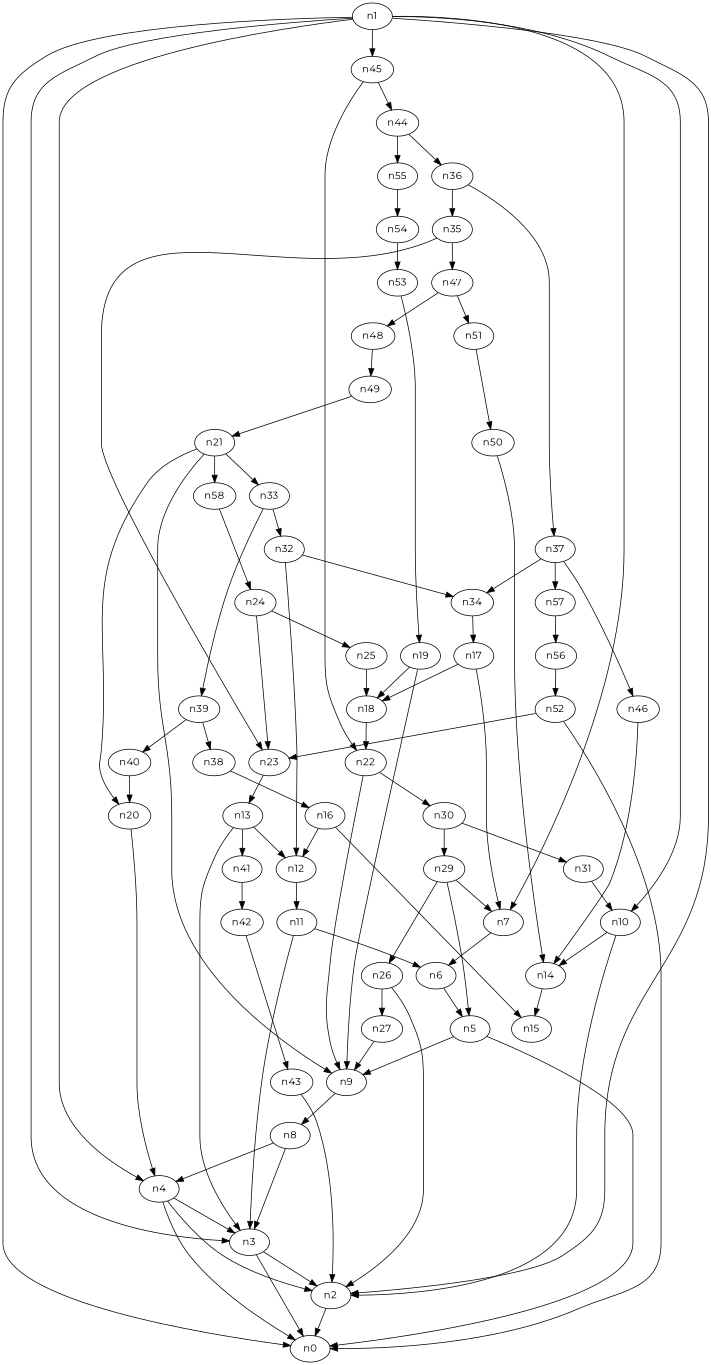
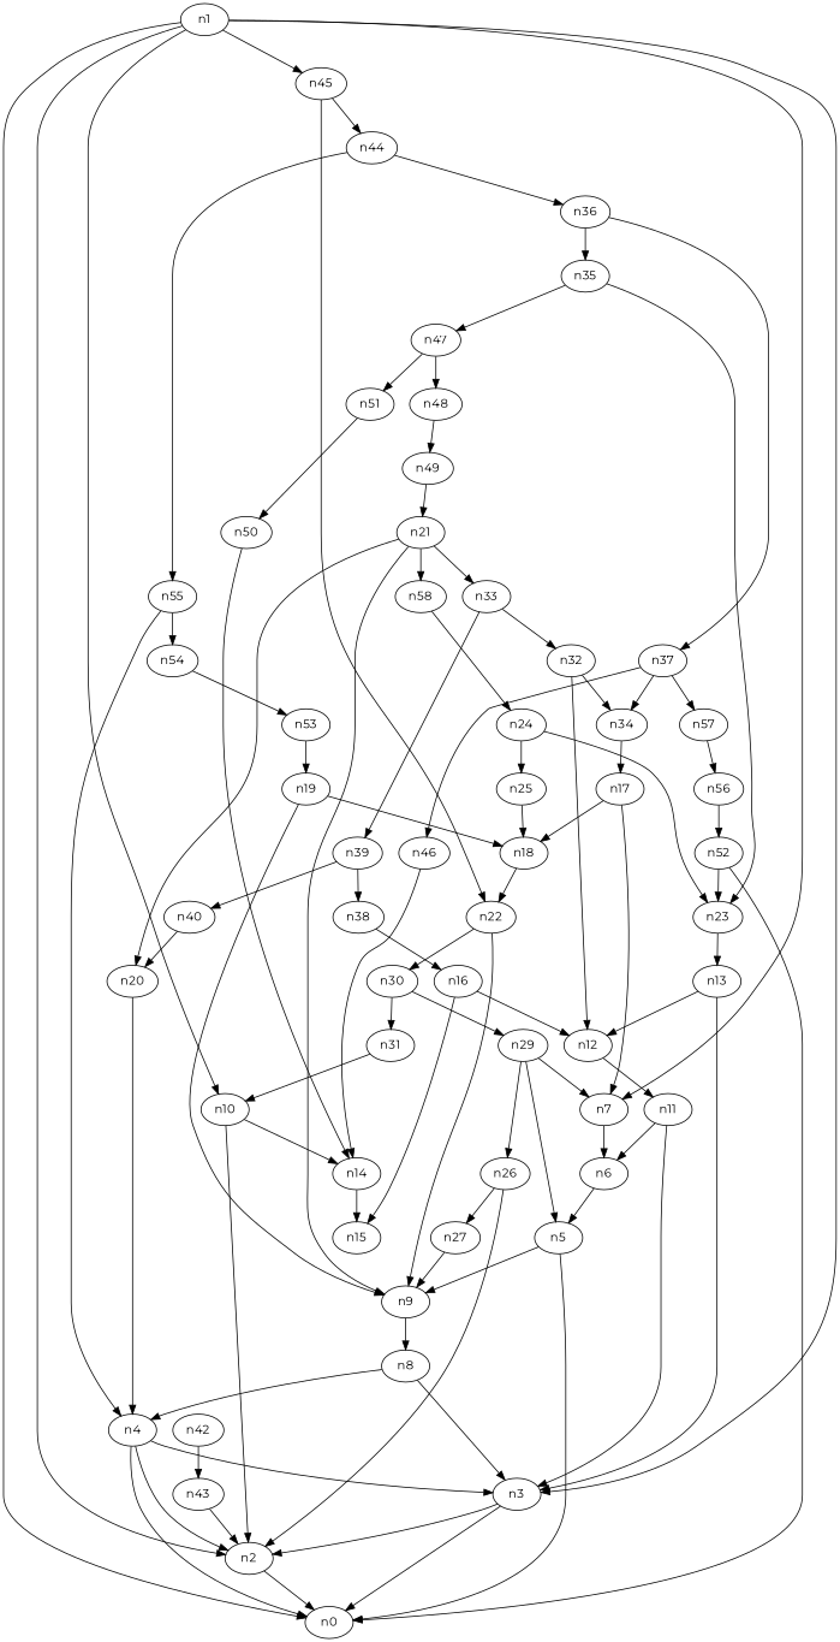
  digraph {
    fontname=Montserrat
    node [fontname=Montserrat]
    edge [fontname=Montserrat]
    n1
    n0
    n2
    n3
    n4
    n7
    n10
    n45
    n6
    n14
    n22
    n44
    n5
    n15
    n9
    n30
    n36
    n55
    n8
    n11
    n12
    n34
    n17
    n13
-   n41
    n42
    n43
    n16
    n18
    n29
    n31
    n19
    n20
    n21
    n33
    n58
    n32
    n39
    n24
    n38
    n40
    n23
    n25
    n26
    n27
    n35
    n47
    n48
    n51
    n49
    n50
    n37
    n46
    n57
    n56
    n52
    n54
    n53
    n1 -> n0
    n1 -> n2
    n1 -> n3
-   n1 -> n4
+   n55 -> n4
    n1 -> n7
    n1 -> n10
    n1 -> n45
    n2 -> n0
    n3 -> n0
    n3 -> n2
    n4 -> n0
    n4 -> n2
    n4 -> n3
    n7 -> n6
    n10 -> n2
    n10 -> n14
    n45 -> n22
    n45 -> n44
    n6 -> n5
    n14 -> n15
    n22 -> n9
    n22 -> n30
    n44 -> n36
    n44 -> n55
    n5 -> n0
    n5 -> n9
    n9 -> n8
    n30 -> n29
    n30 -> n31
    n36 -> n35
    n36 -> n37
    n55 -> n54
    n8 -> n3
    n8 -> n4
    n11 -> n3
    n11 -> n6
    n12 -> n11
    n34 -> n17
    n17 -> n7
    n17 -> n18
    n13 -> n3
    n13 -> n12
-   n13 -> n41
-   n41 -> n42
    n42 -> n43
    n43 -> n2
    n16 -> n15
    n16 -> n12
    n18 -> n22
    n29 -> n7
    n29 -> n5
    n29 -> n26
    n31 -> n10
    n19 -> n9
    n19 -> n18
    n20 -> n4
    n21 -> n9
    n21 -> n20
    n21 -> n33
    n21 -> n58
    n33 -> n32
    n33 -> n39
    n58 -> n24
    n32 -> n12
    n32 -> n34
    n39 -> n38
    n39 -> n40
    n24 -> n23
    n24 -> n25
    n38 -> n16
    n40 -> n20
    n23 -> n13
    n25 -> n18
    n26 -> n2
    n26 -> n27
    n27 -> n9
    n35 -> n23
    n35 -> n47
    n47 -> n48
    n47 -> n51
    n48 -> n49
    n51 -> n50
    n49 -> n21
    n50 -> n14
    n37 -> n34
    n37 -> n46
    n37 -> n57
    n46 -> n14
    n57 -> n56
    n56 -> n52
    n52 -> n0
    n52 -> n23
    n54 -> n53
    n53 -> n19
  }
